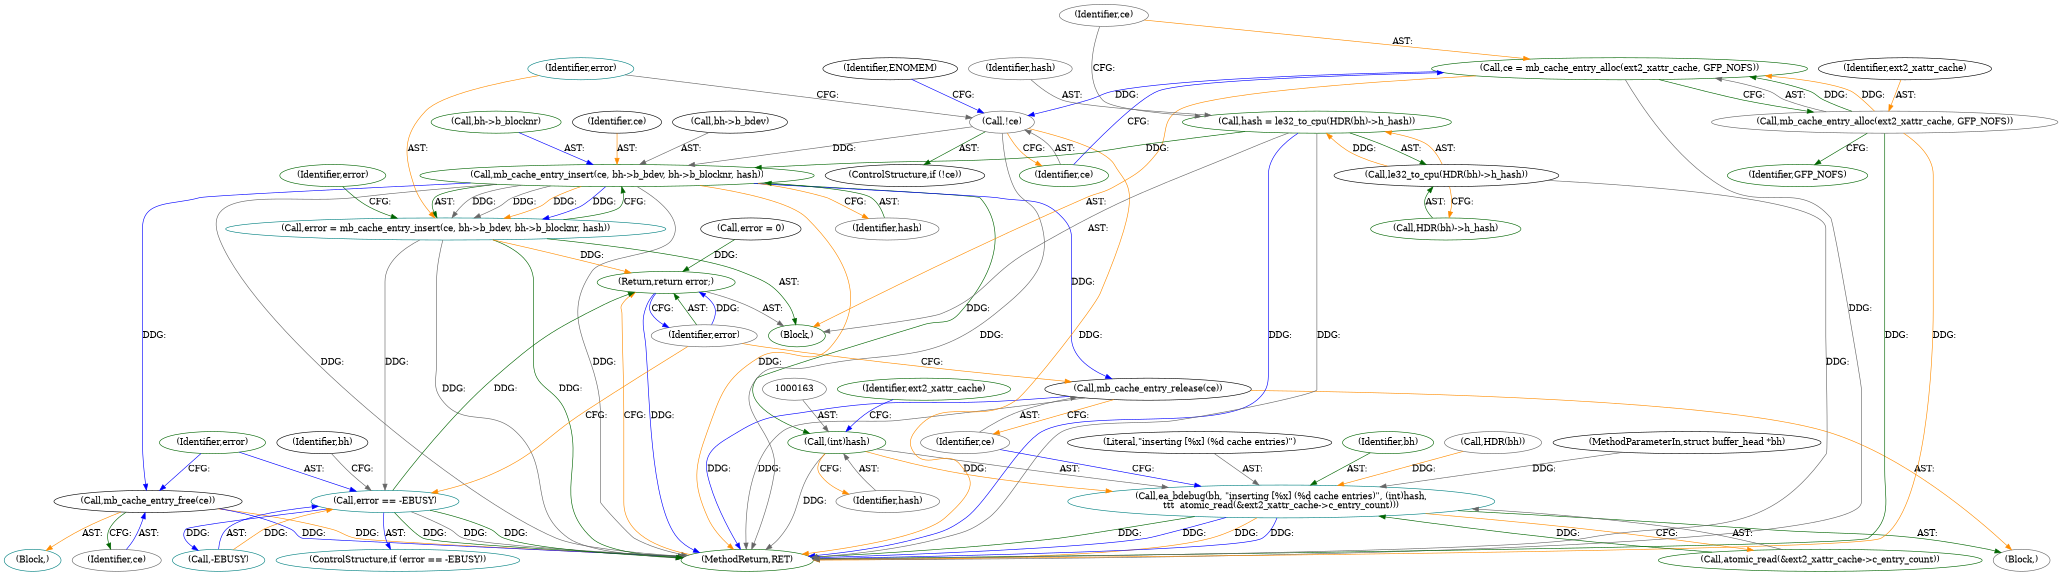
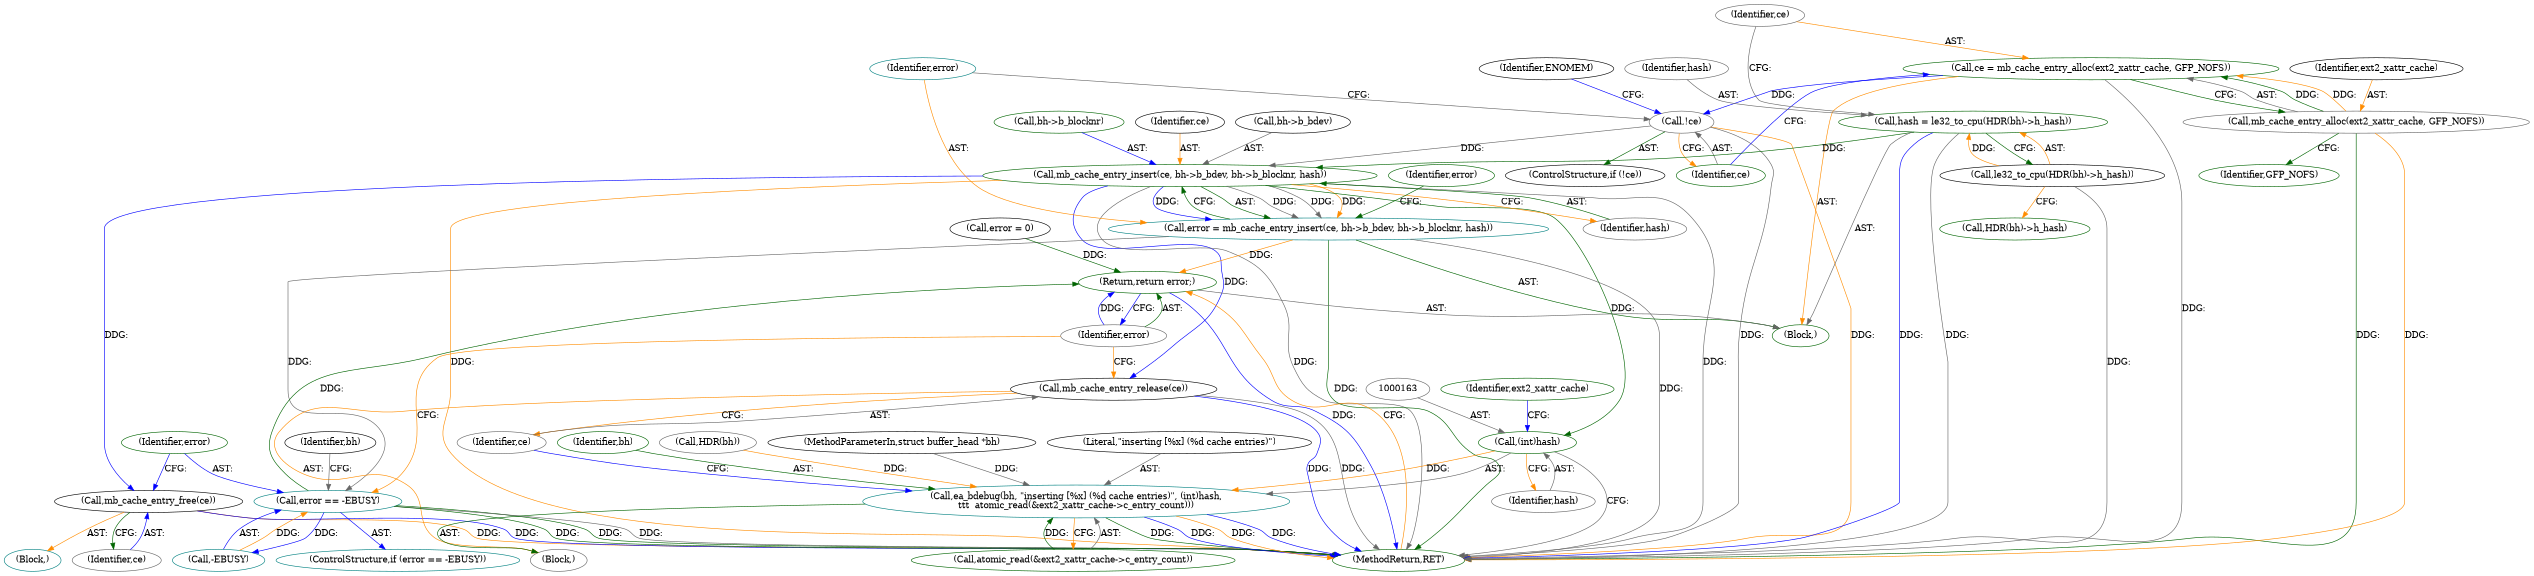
  digraph {
    fontname="DejaVu Serif"
    node [color=darkgreen fontname="DejaVu Serif"]
    edge [color=gray40 fontname="DejaVu Serif"]
    n1 [label="(Call,mb_cache_entry_insert(ce, bh->b_bdev, bh->b_blocknr, hash))"]
    n2 [color=teal label="(Call,error = mb_cache_entry_insert(ce, bh->b_bdev, bh->b_blocknr, hash))"]
    n3 [color=black label="(Call,mb_cache_entry_free(ce))"]
    n4 [label="(Call,(int)hash)"]
    n5 [color=black label="(Call,mb_cache_entry_release(ce))"]
    n6 [color=gray40 label="(Identifier,hash)"]
    n7 [label="(MethodReturn,RET)"]
    n8 [label="(Block,)"]
    n9 [color=teal label="(Call,error == -EBUSY)"]
    n10 [label="(Return,return error;)"]
    n11 [color=teal label="(Block,)"]
    n12 [color=gray40 label="(Identifier,ce)"]
    n13 [color=teal label="(Call,ea_bdebug(bh, \"inserting [%x] (%d cache entries)\", (int)hash,\n\t\t\t  atomic_read(&ext2_xattr_cache->c_entry_count)))"]
    n14 [color=gray40 label="(Identifier,hash)"]
    n15 [color=gray40 label="(Block,)"]
    n16 [color=gray40 label="(Identifier,ce)"]
    n17 [color=gray40 label="(Call,!ce)"]
    n18 [label="(Identifier,ce)"]
    n19 [color=black label="(ControlStructure,if (!ce))"]
    n20 [label="(Call,ce = mb_cache_entry_alloc(ext2_xattr_cache, GFP_NOFS))"]
    n21 [color=gray40 label="(Call,mb_cache_entry_alloc(ext2_xattr_cache, GFP_NOFS))"]
    n22 [label="(Identifier,GFP_NOFS)"]
    n23 [label="(Call,hash = le32_to_cpu(HDR(bh)->h_hash))"]
    n24 [color=black label="(Call,le32_to_cpu(HDR(bh)->h_hash))"]
    n25 [label="(Call,HDR(bh)->h_hash)"]
    n26 [color=teal label="(ControlStructure,if (error == -EBUSY))"]
    n27 [color=teal label="(Call,-EBUSY)"]
    n28 [color=gray40 label="(Identifier,error)"]
    n29 [label="(Call,atomic_read(&ext2_xattr_cache->c_entry_count))"]
    n30 [color=gray40 label="(Identifier,hash)"]
    n31 [color=black label="(Identifier,ENOMEM)"]
    n32 [label="(Call,bh->b_blocknr)"]
    n33 [label="(Identifier,error)"]
    n34 [color=black label="(Literal,\"inserting [%x] (%d cache entries)\")"]
    n35 [label="(Identifier,bh)"]
    n36 [label="(Identifier,ext2_xattr_cache)"]
    n37 [label="(Identifier,error)"]
    n38 [color=black label="(Identifier,bh)"]
    n39 [color=gray40 label="(Identifier,ce)"]
    n40 [color=black label="(Identifier,ext2_xattr_cache)"]
    n41 [color=black label="(Identifier,ce)"]
    n42 [color=teal label="(Identifier,error)"]
    n43 [color=gray40 label="(Call,HDR(bh))"]
    n44 [color=black label="(Call,bh->b_bdev)"]
    n45 [color=black label="(MethodParameterIn,struct buffer_head *bh)"]
    n46 [color=black label="(Call,error = 0)"]
    1000163 [color=gray40]
    n1 -> n2 [color=darkgreen label="AST: "]
    n1 -> n2 [label="DDG: "]
    n1 -> n2 [label="DDG: "]
    n1 -> n2 [color=darkorange label="DDG: "]
    n1 -> n2 [color=blue label="DDG: "]
    n1 -> n3 [color=blue label="DDG: "]
    n1 -> n4 [color=darkgreen label="DDG: "]
    n1 -> n5 [color=blue label="DDG: "]
    n1 -> n6 [color=darkorange label="CFG: "]
    n1 -> n7 [label="DDG: "]
    n1 -> n7 [color=darkorange label="DDG: "]
    n1 -> n7 [label="DDG: "]
    n2 -> n1 [color=darkgreen label="CFG: "]
    n2 -> n7 [label="DDG: "]
    n2 -> n7 [color=darkgreen label="DDG: "]
    n2 -> n8 [color=darkgreen label="AST: "]
    n2 -> n9 [label="DDG: "]
    n2 -> n10 [color=darkorange label="DDG: "]
    n3 -> n7 [color=darkorange label="DDG: "]
    n3 -> n7 [color=blue label="DDG: "]
    n3 -> n11 [color=darkorange label="AST: "]
    n3 -> n12 [color=darkgreen label="CFG: "]
-   n4 -> n7 [label="DDG: "]
+   n4 -> n7 [label="CFG: "]
    n4 -> n13 [label="AST: "]
    n4 -> n13 [color=darkorange label="DDG: "]
    n4 -> n14 [color=darkorange label="CFG: "]
    n5 -> n7 [color=blue label="DDG: "]
    n5 -> n7 [label="DDG: "]
    n5 -> n15 [color=darkorange label="AST: "]
    n5 -> n16 [color=darkorange label="CFG: "]
    n6 -> n1 [color=darkgreen label="AST: "]
    n7 -> n10 [color=darkorange label="CFG: "]
    n9 -> n7 [color=darkgreen label="DDG: "]
    n9 -> n7 [label="DDG: "]
    n9 -> n7 [color=darkgreen label="DDG: "]
    n9 -> n10 [color=darkgreen label="DDG: "]
    n9 -> n26 [color=blue label="AST: "]
    n9 -> n27 [color=blue label="DDG: "]
    n10 -> n7 [color=blue label="DDG: "]
    n10 -> n8 [label="AST: "]
    n10 -> n28 [color=blue label="CFG: "]
    n12 -> n3 [color=blue label="AST: "]
    n13 -> n7 [color=darkgreen label="DDG: "]
    n13 -> n7 [color=blue label="DDG: "]
    n13 -> n7 [color=darkorange label="DDG: "]
    n13 -> n7 [color=blue label="DDG: "]
    n13 -> n15 [color=darkgreen label="AST: "]
    n13 -> n29 [color=darkorange label="CFG: "]
    n14 -> n4 [label="AST: "]
    n16 -> n5 [label="AST: "]
    n16 -> n13 [color=blue label="CFG: "]
    n17 -> n1 [label="DDG: "]
    n17 -> n7 [color=darkorange label="DDG: "]
    n17 -> n7 [label="DDG: "]
    n17 -> n18 [color=darkorange label="CFG: "]
    n17 -> n19 [color=darkgreen label="AST: "]
    n18 -> n17 [label="AST: "]
    n18 -> n20 [color=blue label="CFG: "]
    n20 -> n7 [label="DDG: "]
    n20 -> n8 [color=darkorange label="AST: "]
    n20 -> n17 [color=blue label="DDG: "]
    n20 -> n21 [color=darkgreen label="CFG: "]
    n21 -> n7 [color=darkgreen label="DDG: "]
    n21 -> n7 [color=darkorange label="DDG: "]
    n21 -> n20 [label="AST: "]
    n21 -> n20 [color=darkgreen label="DDG: "]
    n21 -> n20 [color=darkorange label="DDG: "]
    n21 -> n22 [color=darkgreen label="CFG: "]
    n23 -> n1 [color=darkgreen label="DDG: "]
    n23 -> n7 [color=blue label="DDG: "]
    n23 -> n7 [label="DDG: "]
    n23 -> n8 [label="AST: "]
-   n23 -> n24 [color=darkgreen label="AST: "]
+   n23 -> n24 [color=darkgreen label="CFG: "]
    n24 -> n7 [label="DDG: "]
    n24 -> n23 [color=darkorange label="AST: "]
    n24 -> n23 [color=darkorange label="DDG: "]
    n24 -> n25 [color=darkorange label="CFG: "]
-   n25 -> n24 [color=darkgreen label="AST: "]
    n27 -> n9 [color=blue label="AST: "]
    n27 -> n9 [color=darkorange label="DDG: "]
    n28 -> n5 [color=darkorange label="CFG: "]
    n28 -> n9 [color=darkorange label="CFG: "]
    n28 -> n10 [color=darkgreen label="AST: "]
    n28 -> n10 [color=blue label="DDG: "]
    n29 -> n13 [label="AST: "]
    n29 -> n13 [color=darkgreen label="DDG: "]
    n30 -> n23 [label="AST: "]
    n31 -> n17 [color=blue label="CFG: "]
    n32 -> n1 [color=blue label="AST: "]
    n33 -> n3 [color=blue label="CFG: "]
    n33 -> n9 [color=blue label="AST: "]
    n34 -> n13 [label="AST: "]
    n35 -> n13 [color=darkgreen label="AST: "]
    n36 -> n4 [color=blue label="CFG: "]
    n37 -> n2 [color=darkgreen label="CFG: "]
    n38 -> n9 [label="CFG: "]
    n39 -> n20 [color=darkorange label="AST: "]
    n39 -> n23 [label="CFG: "]
    n40 -> n21 [color=darkorange label="AST: "]
    n41 -> n1 [color=darkorange label="AST: "]
    n42 -> n2 [color=darkorange label="AST: "]
    n42 -> n17 [label="CFG: "]
    n43 -> n13 [color=darkorange label="DDG: "]
    n44 -> n1 [label="AST: "]
    n45 -> n13 [label="DDG: "]
    n46 -> n10 [color=darkgreen label="DDG: "]
    1000163 -> n4 [label="AST: "]
  }
